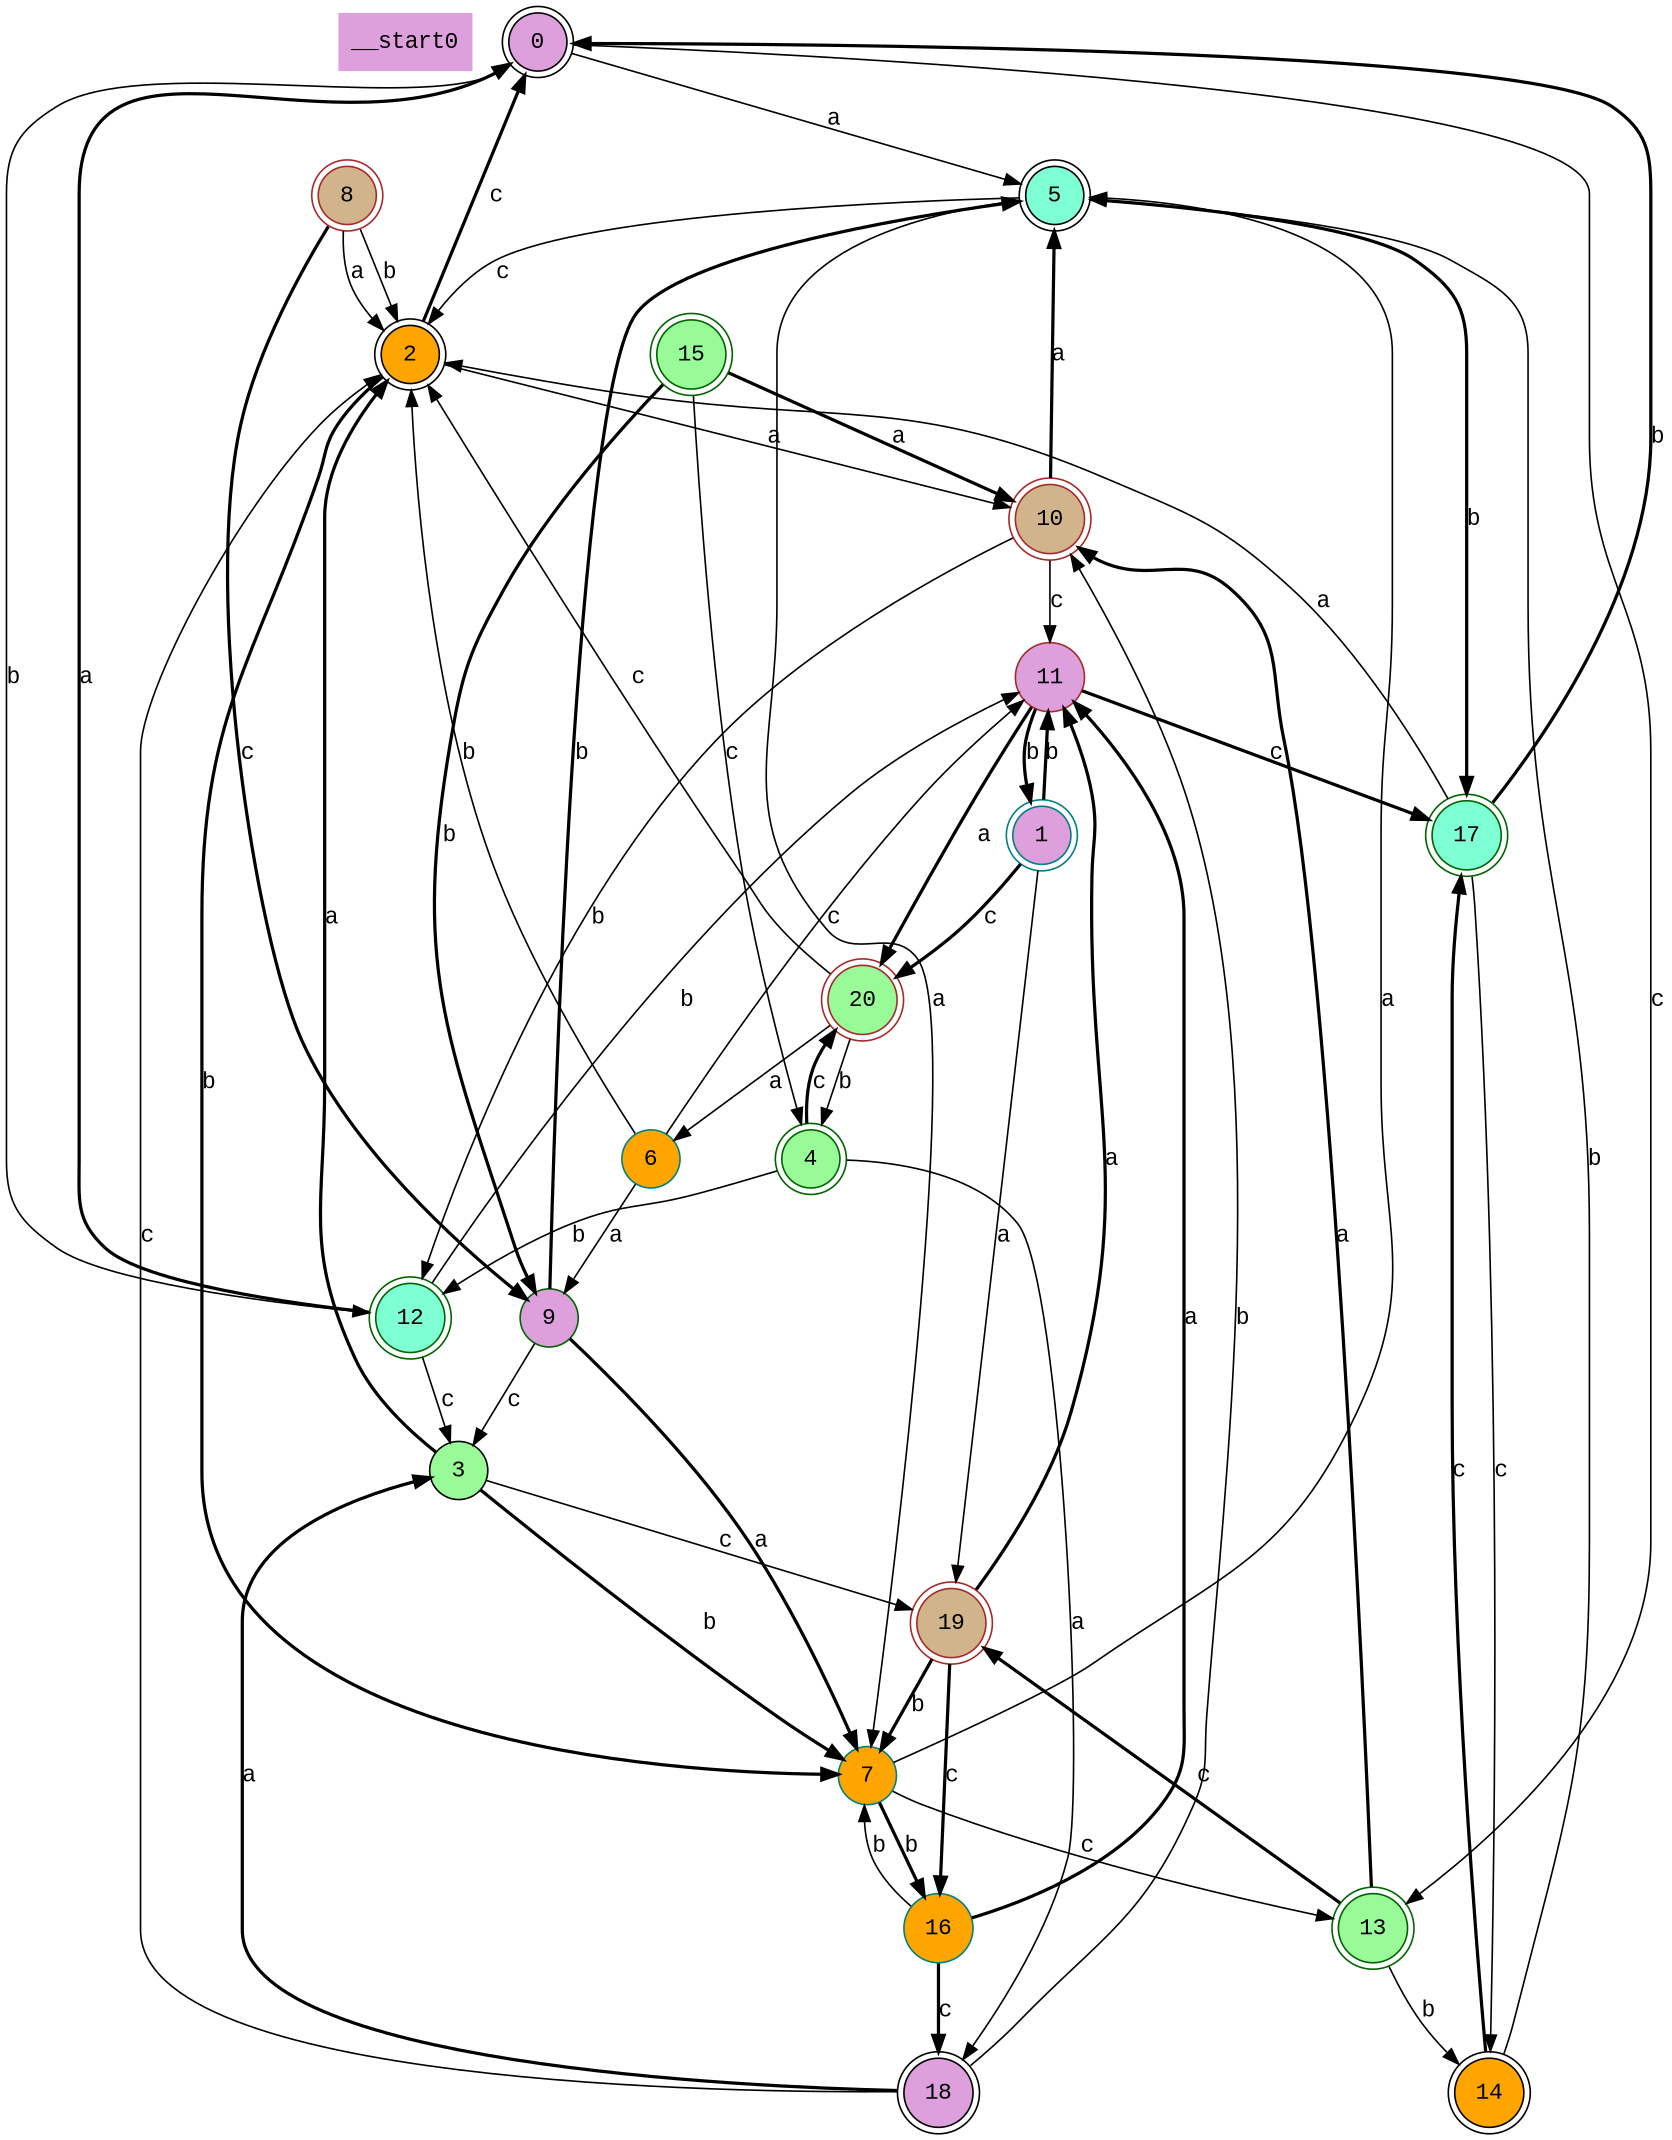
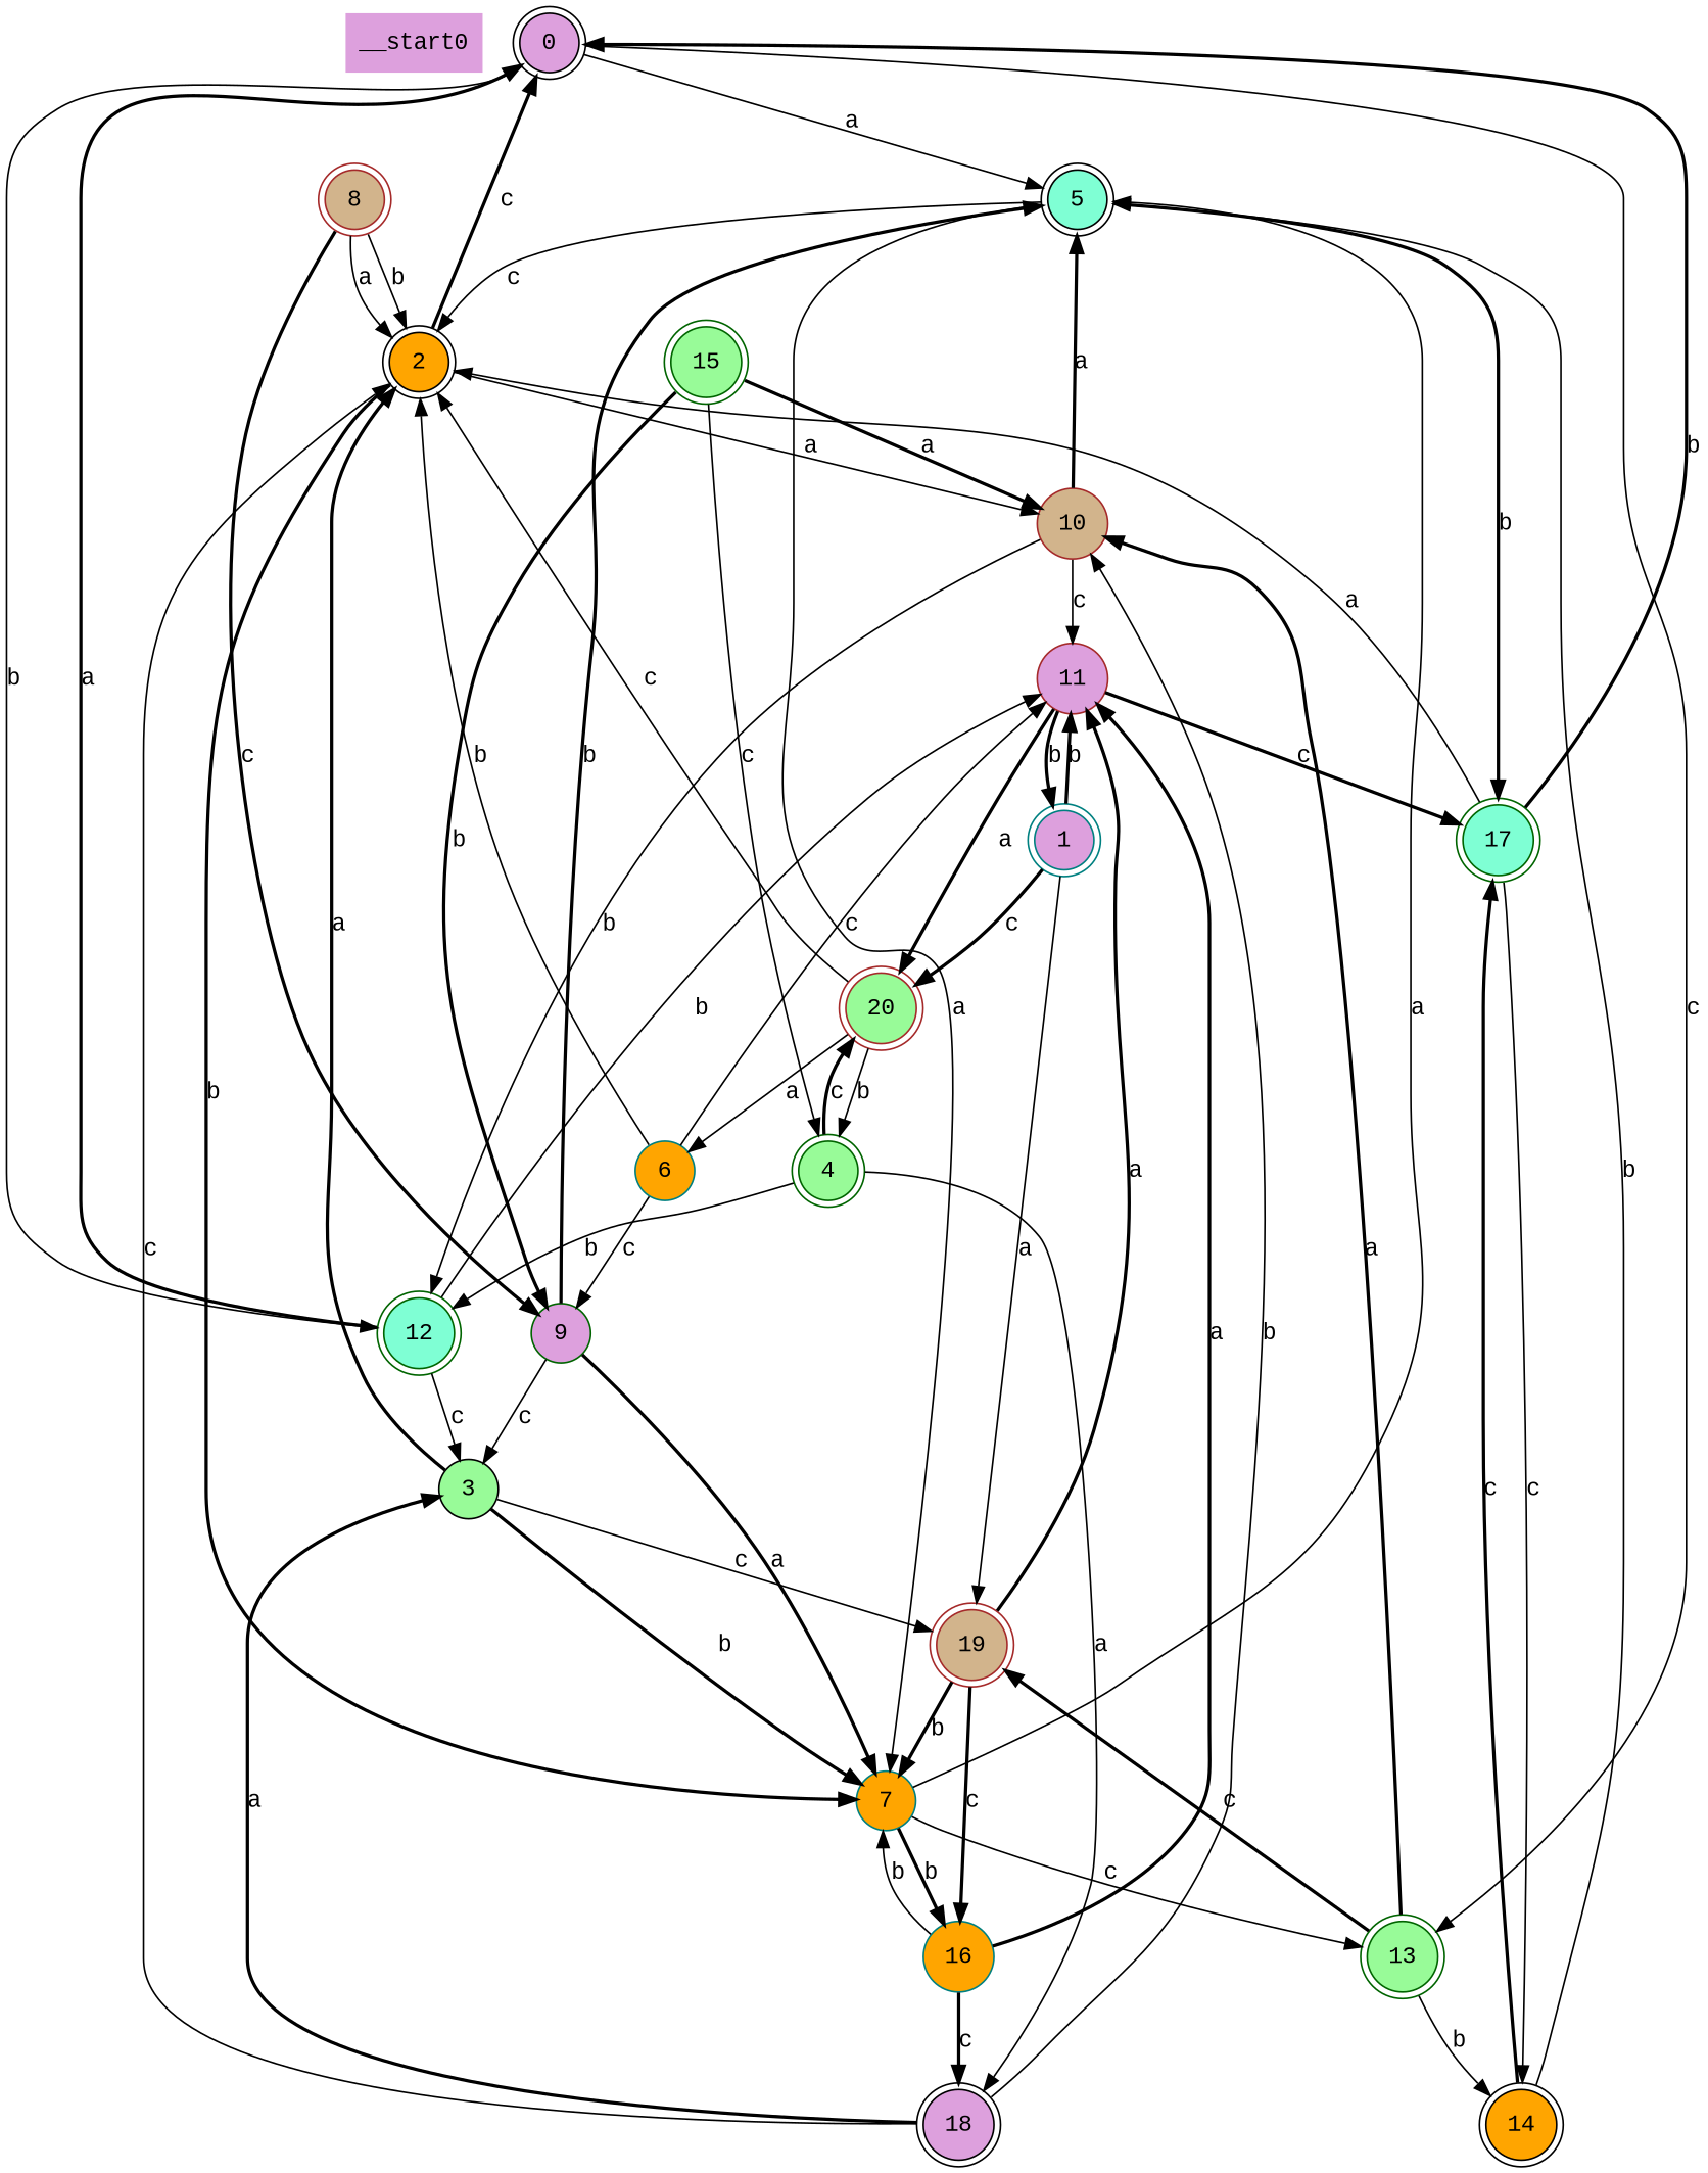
  digraph {
    fontname="Liberation Mono"
    rankdir=TB
    node [color=darkgreen fillcolor=plum fontname="Liberation Mono" shape=doublecircle style="rounded,filled"]
    edge [fontname="Liberation Mono" style=solid]
    __start0 [shape=none style=filled]
    n2 [color=black label=0]
    n3 [color=black fillcolor=aquamarine label=5]
    n4 [fillcolor=aquamarine label=12]
    n5 [fillcolor=palegreen label=13]
    n6 [color=black fillcolor=orange label=2]
    n7 [color=teal fillcolor=orange label=7 shape=circle]
    n8 [fillcolor=aquamarine label=17]
    n9 [color=brown label=11 shape=circle style=filled]
    n10 [color=black fillcolor=palegreen label=3 shape=circle style=filled]
    n11 [color=brown fillcolor=tan label=19]
-   n12 [color=brown fillcolor=tan label=10 style=filled]
+   n12 [color=brown fillcolor=tan label=10 shape=circle style=filled]
    n13 [color=black fillcolor=orange label=14]
    n14 [color=teal label=1]
    n15 [color=brown fillcolor=palegreen label=20]
    n16 [color=teal fillcolor=orange label=16 shape=circle style=filled]
    n17 [fillcolor=palegreen label=4]
    n18 [color=teal fillcolor=orange label=6 shape=circle style=filled]
    n19 [color=black label=18]
    n20 [label=9 shape=circle style=filled]
    n21 [color=brown fillcolor=tan label=8]
    n22 [fillcolor=palegreen label=15]
    n2 -> n3 [label=a]
    n2 -> n4 [label=b]
    n2 -> n5 [label=c]
    n3 -> n6 [label=c]
    n3 -> n7 [label=a]
    n3 -> n8 [label=b style=bold]
    n4 -> n2 [label=a style=bold]
    n4 -> n9 [label=b]
    n4 -> n10 [label=c]
    n5 -> n11 [label=c style=bold]
    n5 -> n12 [label=a style=bold]
    n5 -> n13 [label=b]
    n6 -> n2 [label=c style=bold]
    n6 -> n7 [label=b style=bold]
    n6 -> n12 [label=a]
    n7 -> n3 [label=a]
    n7 -> n5 [label=c]
    n7 -> n16 [label=b style=bold]
    n8 -> n2 [label=b style=bold]
    n8 -> n6 [label=a]
    n8 -> n13 [label=c]
    n9 -> n8 [label=c style=bold]
    n9 -> n14 [label=b style=bold]
    n9 -> n15 [label=a style=bold]
    n10 -> n6 [label=a style=bold]
    n10 -> n7 [label=b style=bold]
    n10 -> n11 [label=c]
    n11 -> n7 [label=b style=bold]
    n11 -> n9 [label=a style=bold]
    n11 -> n16 [label=c style=bold]
    n12 -> n3 [label=a style=bold]
    n12 -> n4 [label=b]
    n12 -> n9 [label=c]
    n13 -> n3 [label=b]
    n13 -> n8 [label=c style=bold]
    n14 -> n9 [label=b style=bold]
    n14 -> n11 [label=a]
    n14 -> n15 [label=c style=bold]
    n15 -> n6 [label=c]
    n15 -> n17 [label=b]
    n15 -> n18 [label=a]
    n16 -> n7 [label=b]
    n16 -> n9 [label=a style=bold]
    n16 -> n19 [label=c style=bold]
    n17 -> n4 [label=b]
    n17 -> n15 [label=c style=bold]
    n17 -> n19 [label=a]
    n18 -> n6 [label=b]
    n18 -> n9 [label=c]
-   n18 -> n20 [label=a]
+   n18 -> n20 [label=c]
    n19 -> n6 [label=c]
    n19 -> n10 [label=a style=bold]
    n19 -> n12 [label=b]
    n20 -> n3 [label=b style=bold]
    n20 -> n7 [label=a style=bold]
    n20 -> n10 [label=c]
    n21 -> n6 [label=a]
    n21 -> n6 [label=b]
    n21 -> n20 [label=c style=bold]
    n22 -> n12 [label=a style=bold]
    n22 -> n17 [label=c]
    n22 -> n20 [label=b style=bold]
  }
